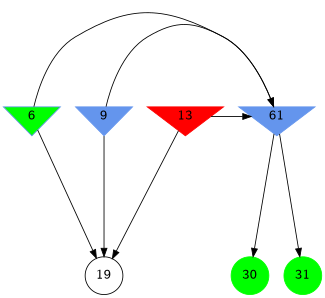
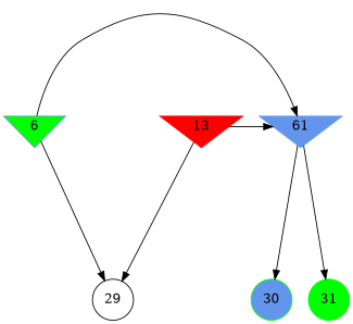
  digraph {
    ranksep=2.0
    node [color=cornflowerblue shape=invtriangle style=filled]
    6 [fillcolor=green]
-   9
    n3 [label=61]
    13 [color=red]
-   29 [color=black shape=circle label=19 style=""]
-   30 [color=green shape=circle]
+   29 [color=black shape=circle style=""]
+   30 [color=green shape=circle fillcolor=cornflowerblue]
    31 [color=green shape=circle]
    subgraph sub_1 {
      rank=same
      6
-     9
      n3
      13
    }
    subgraph sub_2 {
      rank=same
      29
    }
    subgraph sub_3 {
      rank=same
      30
      31
    }
    6 -> n3
    6 -> 29
-   9 -> n3
-   9 -> 29
    n3 -> 30
    n3 -> 31
    13 -> n3
    13 -> 29
  }
